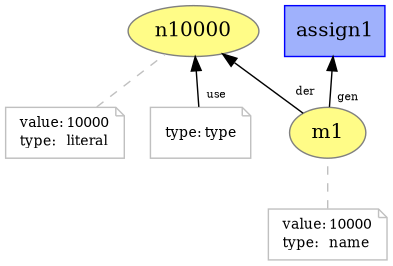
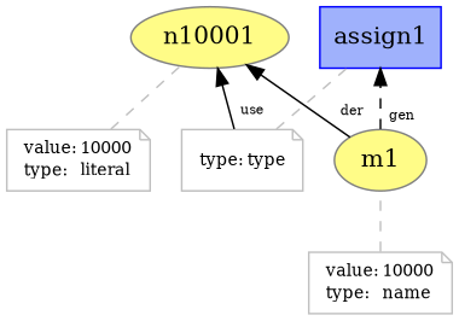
  digraph {
    rankdir=BT
    node [color=gray shape=note]
-   n1 [color="#808080" fillcolor="#FFFC87" label=n10000 style=filled shape=""]
+   n1 [color="#808080" fillcolor="#FFFC87" label=n10001 style=filled shape=""]
    n2 [fontcolor=black fontsize=10 label=<<TABLE cellpadding="0" border="0"> 	<TR> 	    <TD align="left">value:</TD> 	    <TD align="left">10000</TD> 	</TR> 	<TR> 	    <TD align="left">type:</TD> 	    <TD align="left">literal</TD> 	</TR> </TABLE>>]
    n3 [color="#808080" fillcolor="#FFFC87" label=m1 style=filled shape=""]
    n4 [color="#0000FF" fillcolor="#9FB1FC" label=assign1 shape=polygon sides=4 style=filled]
    n5 [fontcolor=black fontsize=10 label=<<TABLE cellpadding="0" border="0"> 	<TR> 	    <TD align="left">value:</TD> 	    <TD align="left">10000</TD> 	</TR> 	<TR> 	    <TD align="left">type:</TD> 	    <TD align="left">name</TD> 	</TR> </TABLE>>]
    n6 [fontcolor=black fontsize=10 label=<<TABLE cellpadding="0" border="0"> 	<TR> 	    <TD align="left">type:</TD> 	    <TD align="left">type</TD> 	</TR> </TABLE>>]
    n2 -> n1 [arrowhead=none color=gray style=dashed]
    n3 -> n1 [labelangle=60.0 labeldistance=1.5 labelfontsize=8 rotation=20 taillabel=der]
-   n3 -> n4 [labelangle=60.0 labeldistance=1.5 labelfontsize=8 rotation=20 taillabel=gen]
+   n3 -> n4 [labelangle=60.0 labeldistance=1.5 labelfontsize=8 rotation=20 taillabel=gen style=dashed]
    n5 -> n3 [arrowhead=none color=gray style=dashed]
    n6 -> n1 [labelangle=60.0 labeldistance=1.5 labelfontsize=8 rotation=20 taillabel=use]
+   n6 -> n4 [arrowhead=none color=gray style=dashed]
  }
